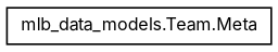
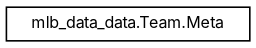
  digraph {
    rankdir=LR
    fontname=Inter
-   n1 [color=black fillcolor=white fontname=Inter fontsize=10 height=0.2 label="mlb_data_models.Team.Meta" shape=record style=filled width=0.4]
+   n1 [color=black fillcolor=white fontname=Inter fontsize=10 height=0.2 label="mlb_data_data.Team.Meta" shape=record style=filled width=0.4]
  }
